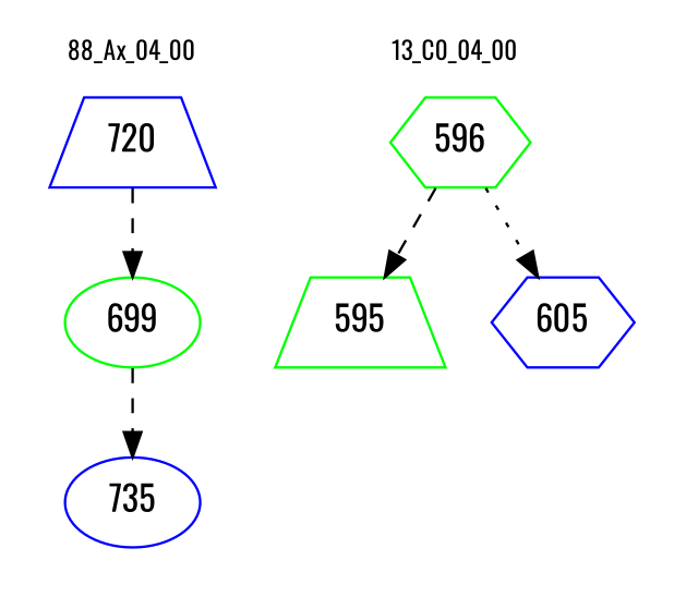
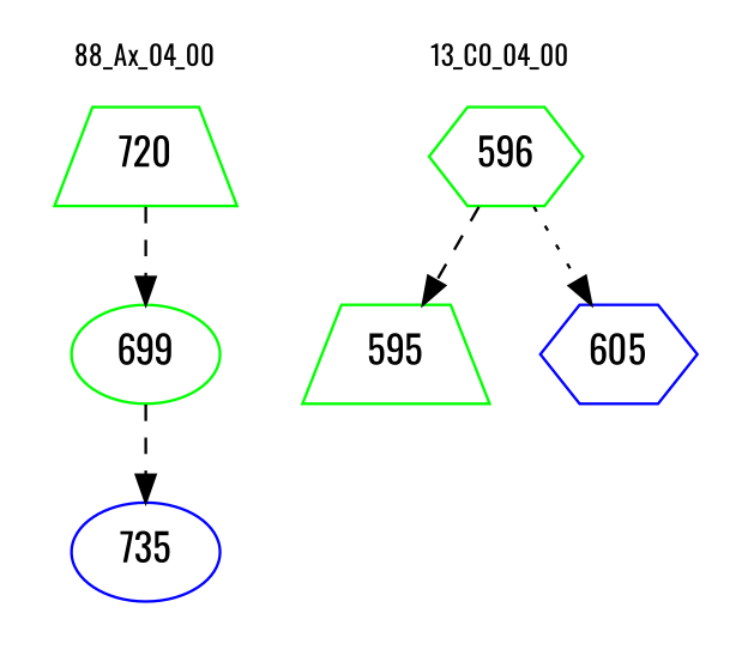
  digraph {
    fontname=Oswald
    node [color=green fontname=Oswald shape=trapezium]
    edge [color=black fontname=Oswald style=dashed]
-   n1 [color=blue label=720]
+   n1 [label=720]
    n2 [label=699 shape=ellipse]
    n3 [color=blue label=735 shape=ellipse]
    n4 [label=596 shape=hexagon]
    n5 [label=595]
    n6 [color=blue label=605 shape=hexagon]
    subgraph cluster_1 {
      color=white
      fontsize=10
      label="88_Ax_04_00"
      n1
      n2
      n3
    }
    subgraph cluster_2 {
      color=white
      fontsize=10
      label="13_C0_04_00"
      n4
      n5
      n6
    }
    n1 -> n2
    n2 -> n3
    n4 -> n5
    n4 -> n6 [style=dotted]
  }
